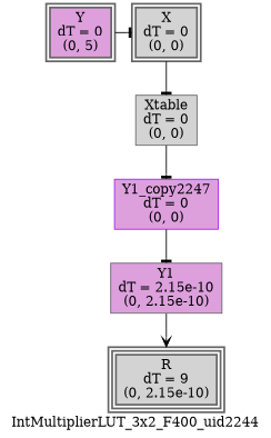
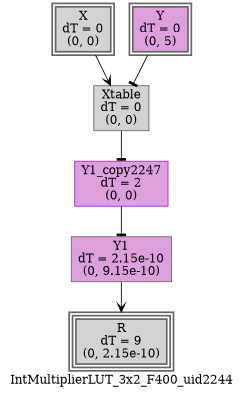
  digraph {
    label=IntMultiplierLUT_3x2_F400_uid2244
    labeljust=right
    labelloc=bottom
    nodesep=0.25
    ranksep=0.5
    node [color=gray40 fillcolor=lightgrey peripheries=1 shape=box style="bold, filled,filled"]
    edge [arrowhead=tee arrowsize=1.0 arrowtail=normal color=black dir=forward]
    n1 [label="X\ndT = 0\n(0, 0)" peripheries=2]
    n2 [fillcolor=plum label="Y\ndT = 0\n(0, 5)" peripheries=2]
    n3 [label="R\ndT = 9\n(0, 2.15e-10)" peripheries=3]
    n4 [label="Xtable\ndT = 0\n(0, 0)" style=filled]
-   n5 [color=purple fillcolor=plum label="Y1_copy2247\ndT = 0\n(0, 0)" style=filled]
-   n6 [fillcolor=plum label="Y1\ndT = 2.15e-10\n(0, 2.15e-10)" style=filled]
+   n5 [color=purple fillcolor=plum label="Y1_copy2247\ndT = 2\n(0, 0)" style=filled]
+   n6 [fillcolor=plum label="Y1\ndT = 2.15e-10\n(0, 9.15e-10)" style=filled]
    subgraph sub_1 {
      rank=same
      n1
      n2
    }
    subgraph sub_2 {
      rank=same
      n3
    }
-   n1 -> n4
-   n2 -> n1
+   n1 -> n4 [arrowhead=vee]
+   n2 -> n4
    n4 -> n5
    n5 -> n6
    n6 -> n3 [arrowhead=vee]
  }
